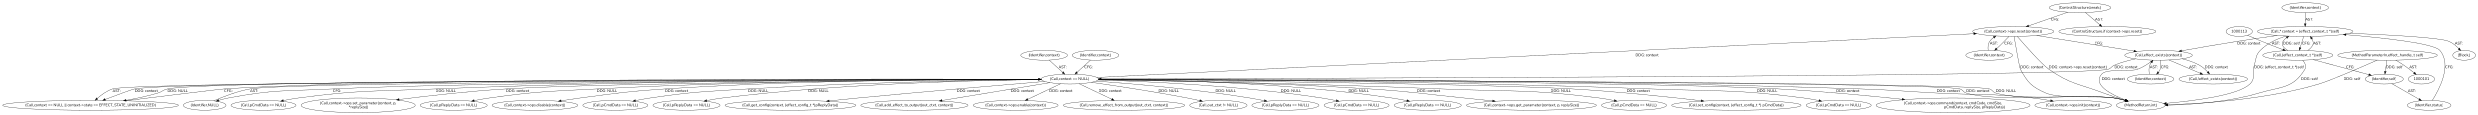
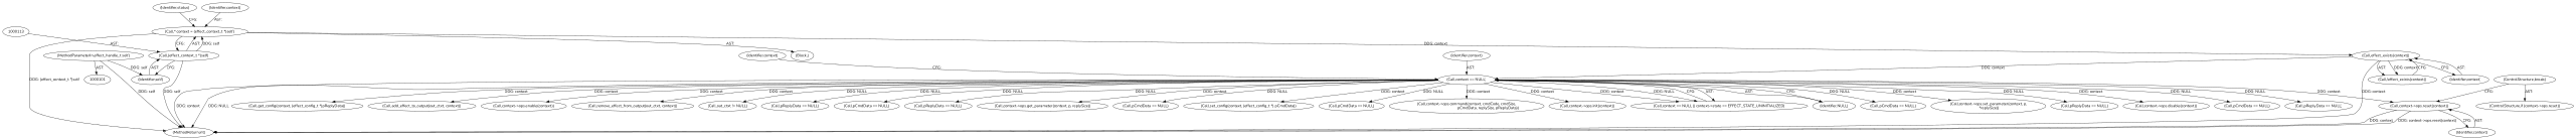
  digraph {
    fontname=Nunito
    node [fontname=Nunito]
    edge [fontname=Nunito]
    n1 [label="(Call,context->ops.reset(context))"]
    n2 [label="(Identifier,context)"]
    n3 [label="(MethodReturn,int)"]
    n4 [label="(ControlStructure,if (context->ops.reset))"]
    n5 [label="(Call,context == NULL)"]
    n6 [label="(Call,context->ops.disable(context))"]
    n7 [label="(Call,pCmdData == NULL)"]
    n8 [label="(Call,pReplyData == NULL)"]
    n9 [label="(Call,get_config(context, (effect_config_t *)pReplyData))"]
    n10 [label="(Call,add_effect_to_output(out_ctxt, context))"]
    n11 [label="(Call,context->ops.enable(context))"]
    n12 [label="(Call,remove_effect_from_output(out_ctxt, context))"]
    n13 [label="(Call,out_ctxt != NULL)"]
    n14 [label="(Call,pReplyData == NULL)"]
    n15 [label="(Call,pCmdData == NULL)"]
    n16 [label="(Call,pReplyData == NULL)"]
    n17 [label="(Call,context->ops.get_parameter(context, p, replySize))"]
    n18 [label="(Call,pCmdData == NULL)"]
    n19 [label="(Call,set_config(context, (effect_config_t *) pCmdData))"]
    n20 [label="(Call,pCmdData == NULL)"]
    n21 [label="(Call,context->ops.command(context, cmdCode, cmdSize,\n                                          pCmdData, replySize, pReplyData))"]
    n22 [label="(Call,context->ops.init(context))"]
    n23 [label="(Call,context == NULL || context->state == EFFECT_STATE_UNINITIALIZED)"]
    n24 [label="(Identifier,NULL)"]
    n25 [label="(Call,pCmdData == NULL)"]
    n26 [label="(Call,context->ops.set_parameter(context, p,\n *replySize))"]
    n27 [label="(Call,pReplyData == NULL)"]
    n28 [label="(Call,effect_exists(context))"]
    n29 [label="(Call,!effect_exists(context))"]
    n30 [label="(Identifier,context)"]
    n31 [label="(Call,* context = (effect_context_t *)self)"]
    n32 [label="(Call,(effect_context_t *)self)"]
    n33 [label="(Block,)"]
    n34 [label="(Identifier,self)"]
    n35 [label="(MethodParameterIn,effect_handle_t self)"]
    1000101
    n37 [label="(Identifier,context)"]
    n38 [label="(ControlStructure,break;)"]
    n39 [label="(Identifier,context)"]
    n40 [label="(Identifier,status)"]
    n41 [label="(Identifier,context)"]
    1000113
    n1 -> n2 [label="CFG: "]
    n1 -> n3 [label="DDG: context"]
    n1 -> n3 [label="DDG: context->ops.reset(context)"]
    n2 -> n1 [label="AST: "]
    n5 -> n1 [label="DDG: context"]
    n5 -> n3 [label="DDG: context"]
    n5 -> n3 [label="DDG: NULL"]
    n5 -> n6 [label="DDG: context"]
    n5 -> n7 [label="DDG: NULL"]
    n5 -> n8 [label="DDG: NULL"]
    n5 -> n9 [label="DDG: context"]
    n5 -> n10 [label="DDG: context"]
    n5 -> n11 [label="DDG: context"]
    n5 -> n12 [label="DDG: context"]
    n5 -> n13 [label="DDG: NULL"]
    n5 -> n14 [label="DDG: NULL"]
    n5 -> n15 [label="DDG: NULL"]
    n5 -> n16 [label="DDG: NULL"]
    n5 -> n17 [label="DDG: context"]
    n5 -> n18 [label="DDG: NULL"]
    n5 -> n19 [label="DDG: context"]
    n5 -> n20 [label="DDG: NULL"]
    n5 -> n21 [label="DDG: context"]
    n5 -> n22 [label="DDG: context"]
    n5 -> n23 [label="AST: "]
    n5 -> n23 [label="DDG: context"]
    n5 -> n23 [label="DDG: NULL"]
    n5 -> n24 [label="CFG: "]
    n5 -> n25 [label="DDG: NULL"]
    n5 -> n26 [label="DDG: context"]
    n5 -> n27 [label="DDG: NULL"]
    n23 -> n5 [label="CFG: "]
    n24 -> n5 [label="AST: "]
    n28 -> n3 [label="DDG: context"]
    n28 -> n5 [label="DDG: context"]
    n28 -> n29 [label="AST: "]
    n28 -> n29 [label="DDG: context"]
    n28 -> n30 [label="CFG: "]
-   n1 -> n28 [label="CFG: "]
+   n29 -> n28 [label="CFG: "]
    n30 -> n28 [label="AST: "]
    n31 -> n3 [label="DDG: (effect_context_t *)self"]
    n31 -> n28 [label="DDG: context"]
    n31 -> n32 [label="CFG: "]
    n31 -> n33 [label="AST: "]
    n32 -> n3 [label="DDG: self"]
    n32 -> n31 [label="AST: "]
    n32 -> n31 [label="DDG: self"]
    n32 -> n34 [label="CFG: "]
-   n34 -> n40 [label="AST: "]
+   n34 -> n32 [label="AST: "]
    n35 -> n3 [label="DDG: self"]
    n35 -> n34 [label="DDG: self"]
    n35 -> 1000101 [label="AST: "]
    n37 -> n5 [label="CFG: "]
    n38 -> n1 [label="CFG: "]
    n38 -> n4 [label="AST: "]
    n39 -> n5 [label="AST: "]
    n40 -> n31 [label="CFG: "]
    n41 -> n31 [label="AST: "]
    1000113 -> n32 [label="AST: "]
  }
